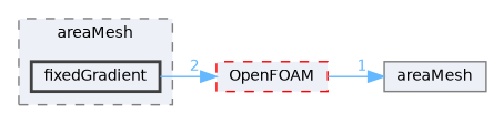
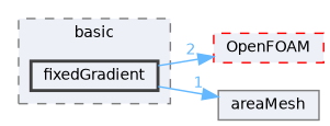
  digraph {
    compound=true
    rankdir=LR
    node [fillcolor="#edf0f7" fontname=Helvetica fontsize=10 shape=box]
    edge [color=steelblue1 fontcolor=steelblue1 fontname=Helvetica fontsize=10 labeldistance=1.5 labelfontname=Helvetica labelfontsize=10]
    n1 [color=grey25 height=0.2 label=fixedGradient style="filled,bold" width=0.4]
    n2 [color=red height=0.2 label=OpenFOAM style="filled,dashed" width=0.4]
    n3 [color=grey50 height=0.2 label=areaMesh style=filled width=0.4]
    subgraph cluster_1 {
      bgcolor="#edf0f7"
      fontname=Helvetica
      fontsize=10
-     label=areaMesh
+     label=basic
      pencolor=grey50
      style="filled,dashed"
      n1
    }
    n1 -> n2 [headlabel=2]
-   n2 -> n3 [headlabel=1]
+   n1 -> n3 [headlabel=1]
  }
